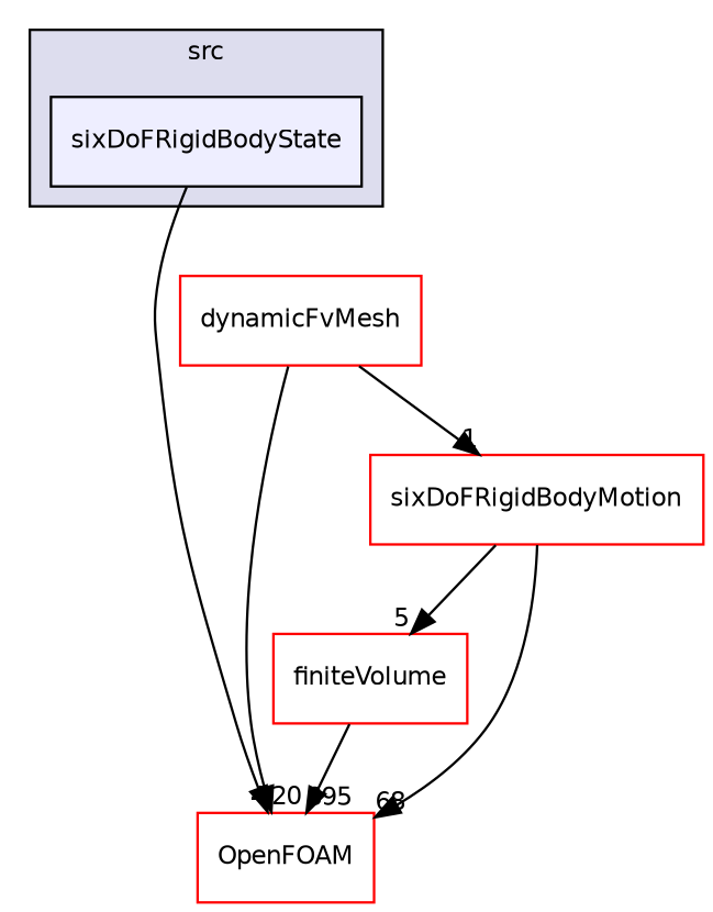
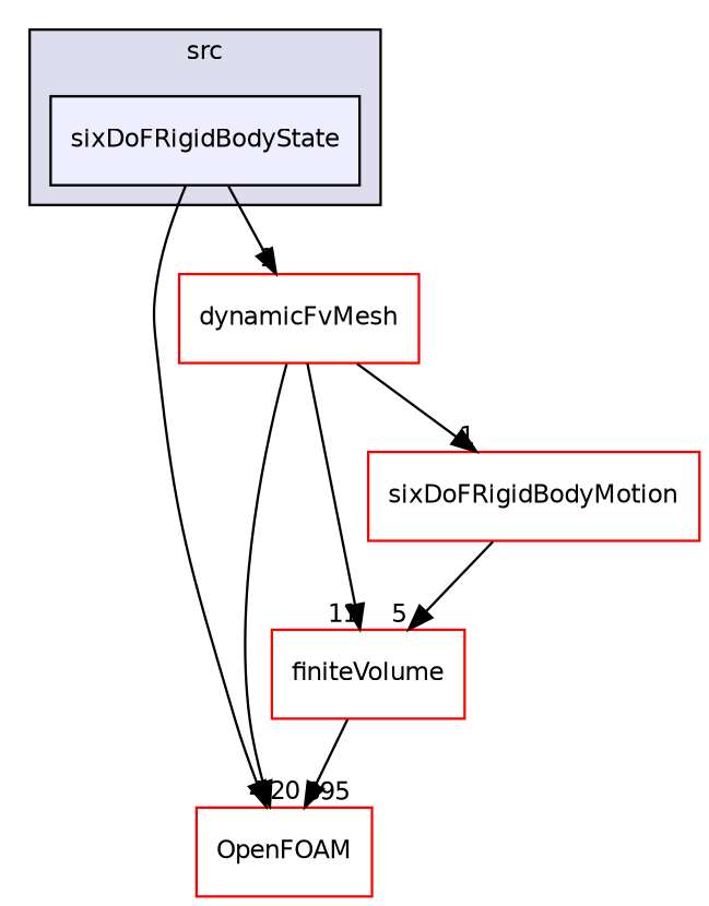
  digraph {
    compound=true
    node [fontname=Helvetica fontsize=10 shape=box color=red]
    edge [headlabel=1 labeldistance=1.5 labelfontname=Helvetica labelfontsize=10]
    n1 [fillcolor="#eeeeff" label=sixDoFRigidBodyState pencolor=black style=filled color=""]
    n2 [label=OpenFOAM]
    n3 [label=dynamicFvMesh]
    n4 [label=finiteVolume]
    n5 [label=sixDoFRigidBodyMotion]
    subgraph cluster_1 {
      bgcolor="#ddddee"
      fontname=Helvetica
      fontsize=10
      label=src
      pencolor=black
      n1
    }
    n1 -> n2 [headlabel=4]
+   n1 -> n3
    n3 -> n2 [headlabel=20]
+   n3 -> n4 [headlabel=11]
    n3 -> n5
    n4 -> n2 [headlabel=895]
-   n5 -> n2 [headlabel=68]
    n5 -> n4 [headlabel=5]
  }
